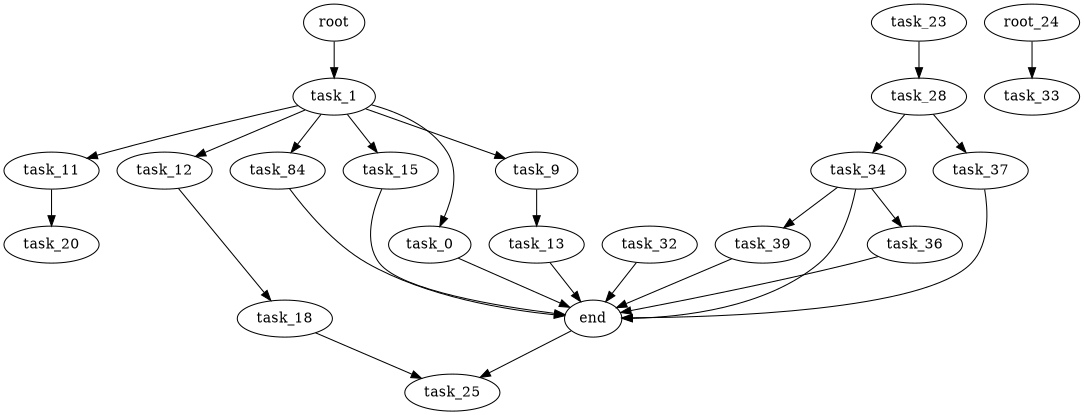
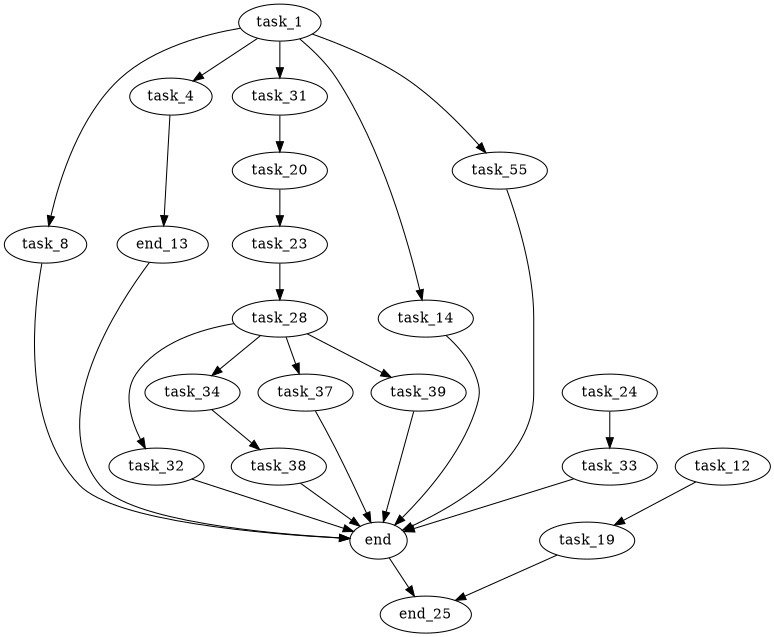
  digraph {
-   root
    task_1
-   task_8 [label=task_0]
-   task_9
-   task_11
+   task_8
+   task_9 [label=task_4]
+   task_11 [label=task_31]
    task_12
-   task_14 [label=task_84]
-   task_15
+   task_14
+   task_15 [label=task_55]
    end
-   task_13
+   task_13 [label=end_13]
    task_20
-   task_18
-   task_25
+   task_18 [label=task_19]
+   task_25 [label=end_25]
    task_23
    task_28
-   task_24 [label=root_24]
+   task_24
    task_33
    task_32
    task_34
    task_37
-   task_38 [label=task_36]
+   task_38
    task_39
-   root -> task_1
    task_1 -> task_8
    task_1 -> task_9
    task_1 -> task_11
-   task_1 -> task_12
    task_1 -> task_14
    task_1 -> task_15
    task_8 -> end
    task_9 -> task_13
    task_11 -> task_20
    task_12 -> task_18
    task_14 -> end
    task_15 -> end
    end -> task_25
    task_13 -> end
+   task_20 -> task_23
    task_18 -> task_25
    task_23 -> task_28
+   task_28 -> task_32
    task_28 -> task_34
    task_28 -> task_37
    task_24 -> task_33
-   task_34 -> end
+   task_33 -> end
    task_32 -> end
    task_34 -> task_38
-   task_34 -> task_39
+   task_28 -> task_39
    task_37 -> end
    task_38 -> end
    task_39 -> end
  }
